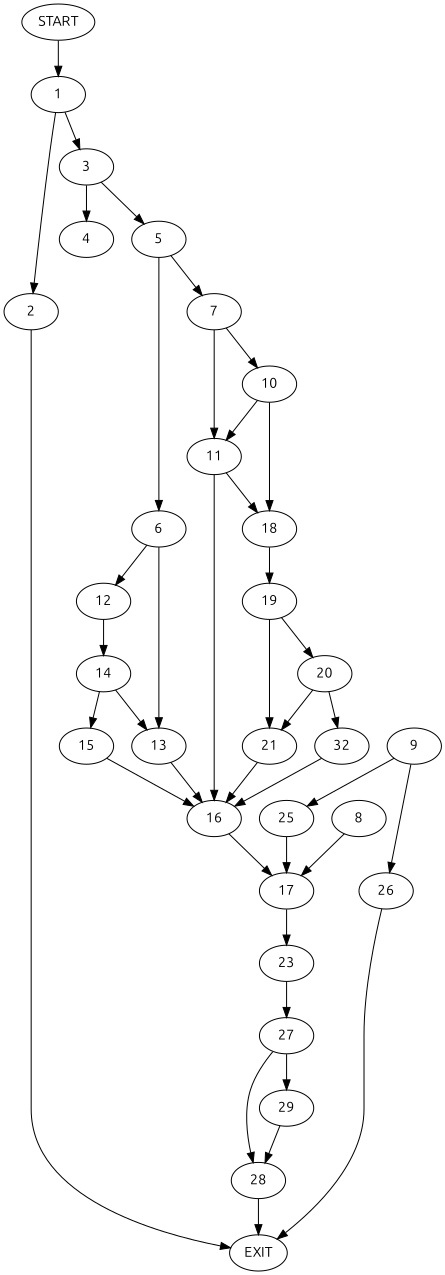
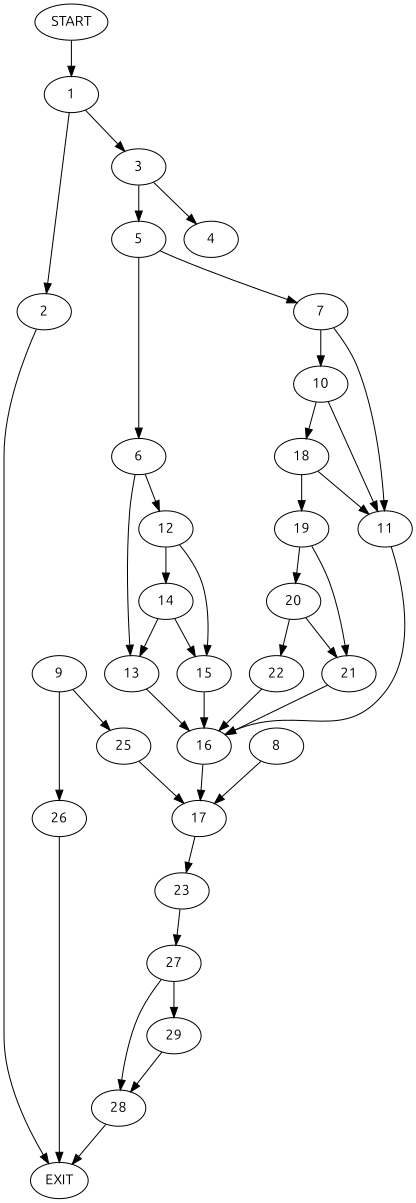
  digraph {
    fontname=Ubuntu
    node [fontname=Ubuntu]
    edge [fontname=Ubuntu]
    n1 [label=START]
    1
    2
    3
    n5 [label=EXIT]
    4
    5
    6
    7
    8
    17
    9
    25
    26
    12
    13
    10
    11
    14
    15
    16
    18
    23
    19
    27
    20
    21
-   22 [label=32]
+   22
    28
    29
    n1 -> 1
    1 -> 2
    1 -> 3
    2 -> n5
    3 -> 4
    3 -> 5
    5 -> 6
    5 -> 7
    6 -> 12
    6 -> 13
    7 -> 10
    7 -> 11
    8 -> 17
    17 -> 23
    9 -> 25
    9 -> 26
    25 -> 17
    26 -> n5
    12 -> 14
+   12 -> 15
    13 -> 16
    10 -> 11
    10 -> 18
    11 -> 16
    14 -> 13
    14 -> 15
    15 -> 16
    16 -> 17
-   11 -> 18
+   18 -> 11
    18 -> 19
    23 -> 27
    19 -> 20
    19 -> 21
    27 -> 28
    27 -> 29
    20 -> 21
    20 -> 22
    21 -> 16
    22 -> 16
    28 -> n5
    29 -> 28
  }
